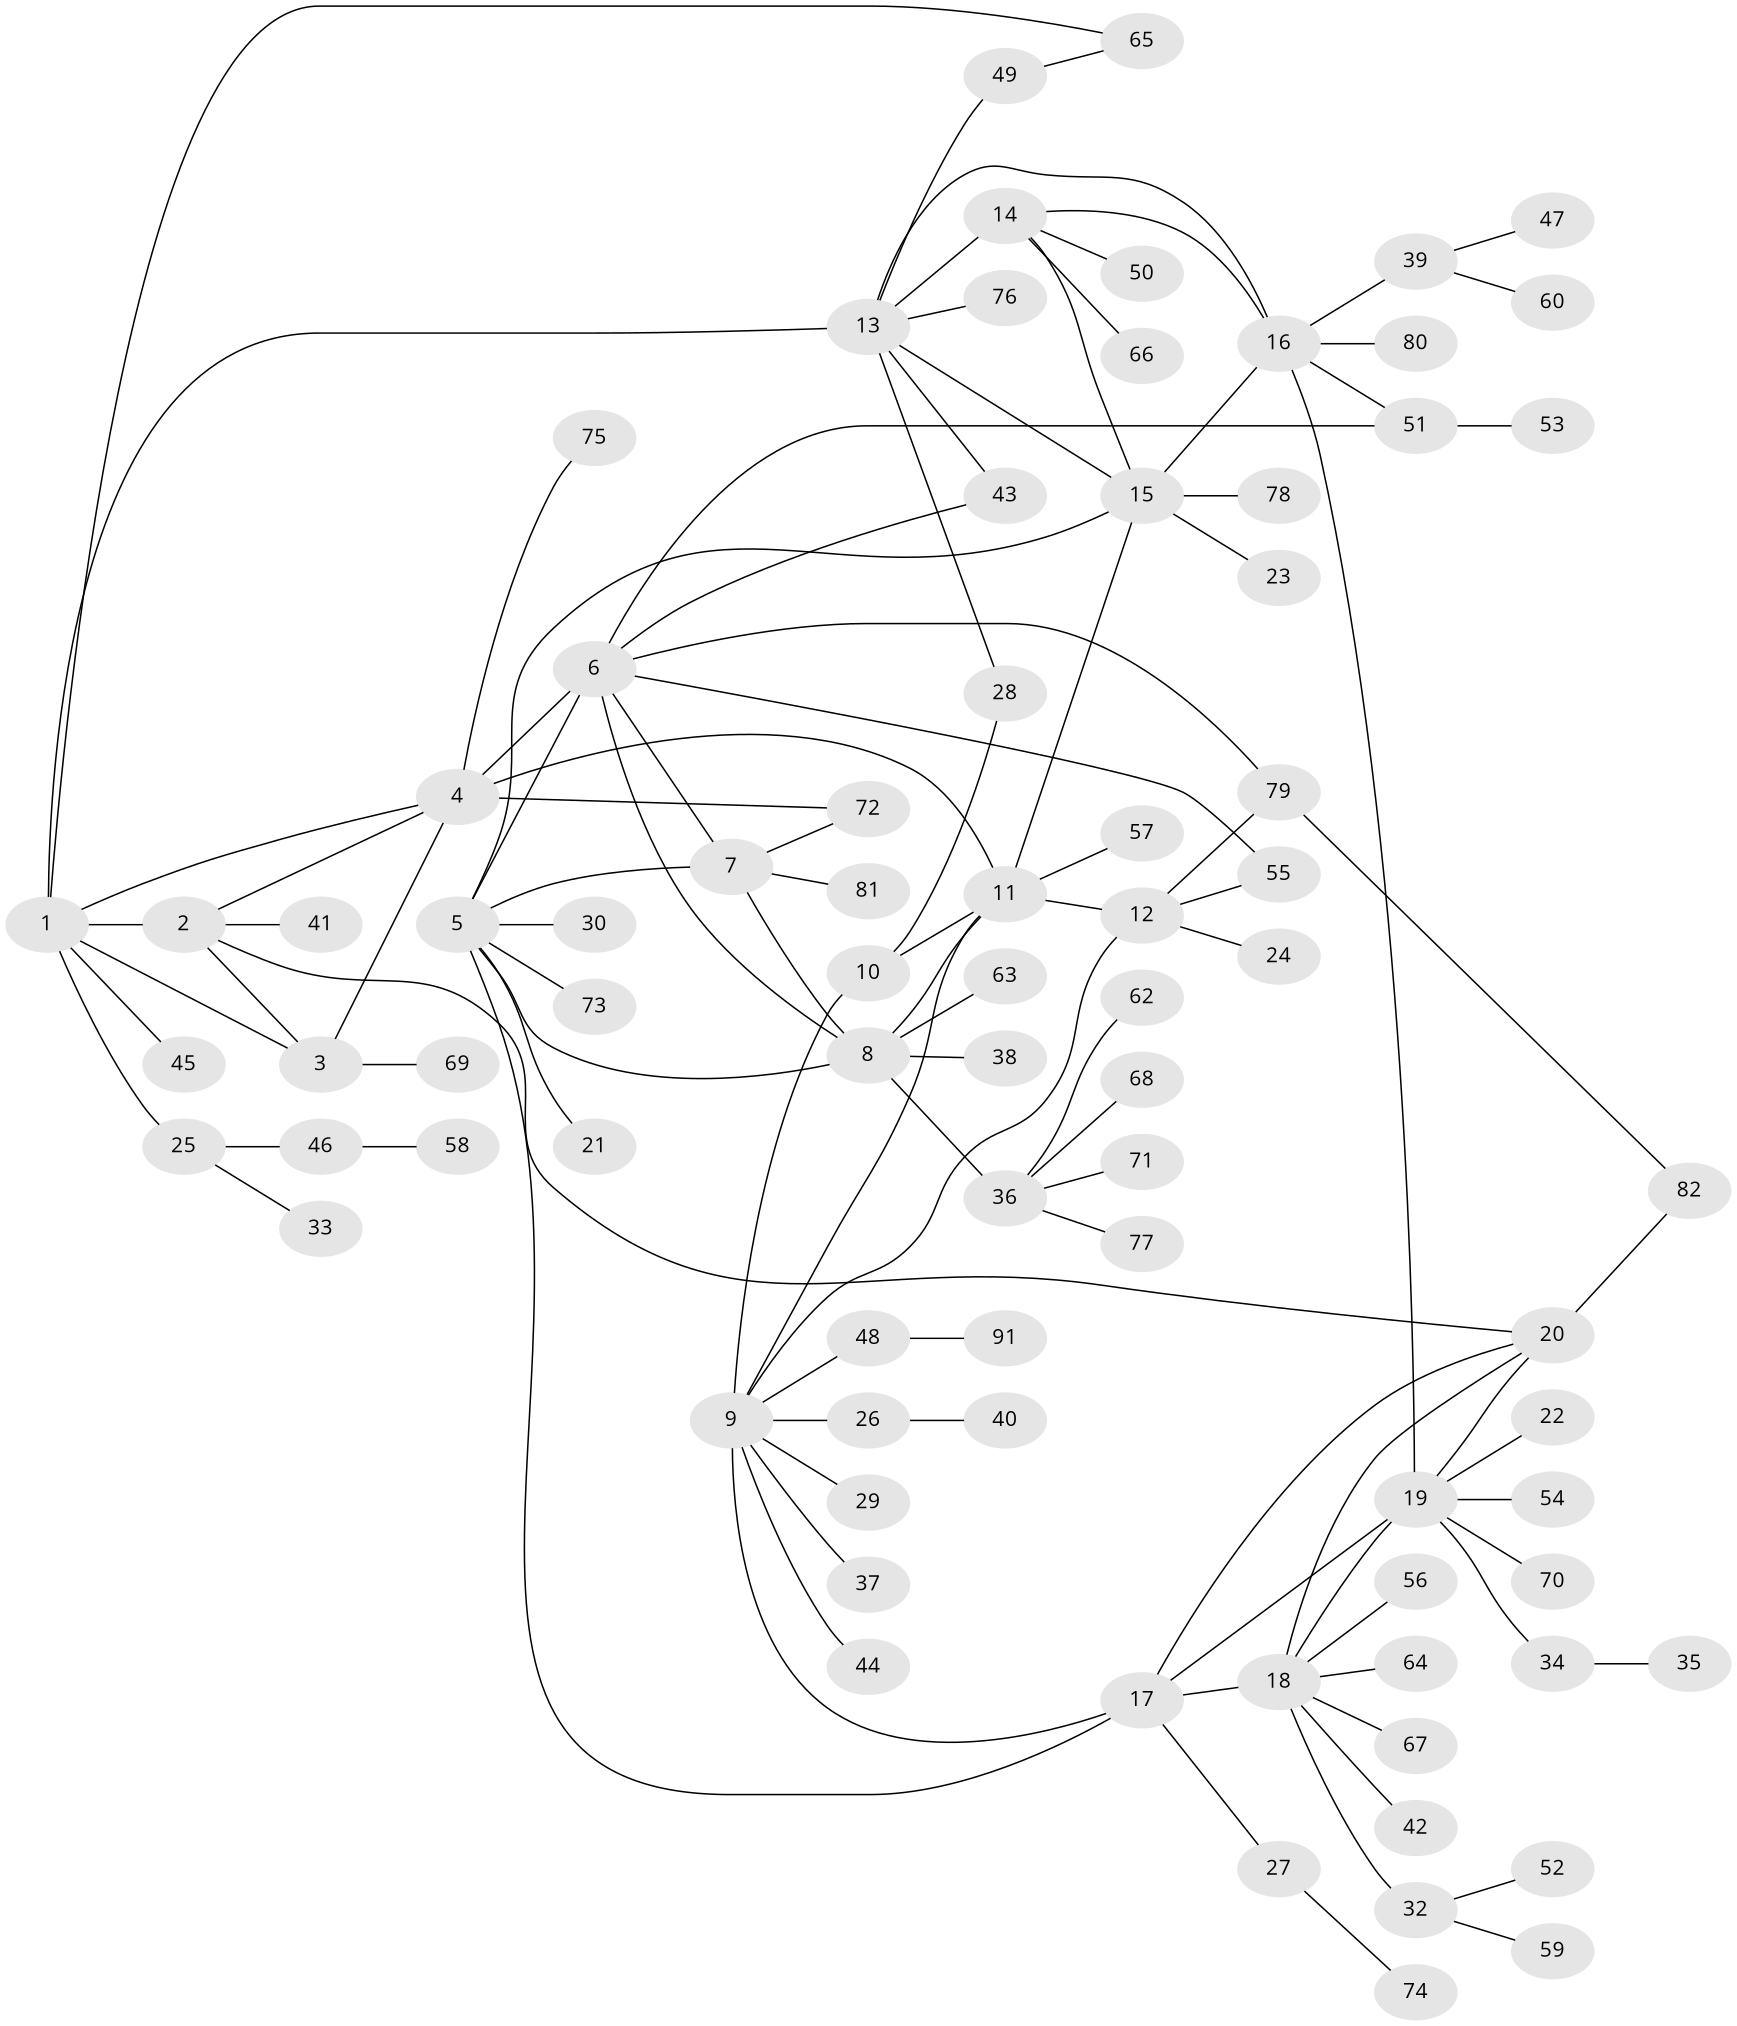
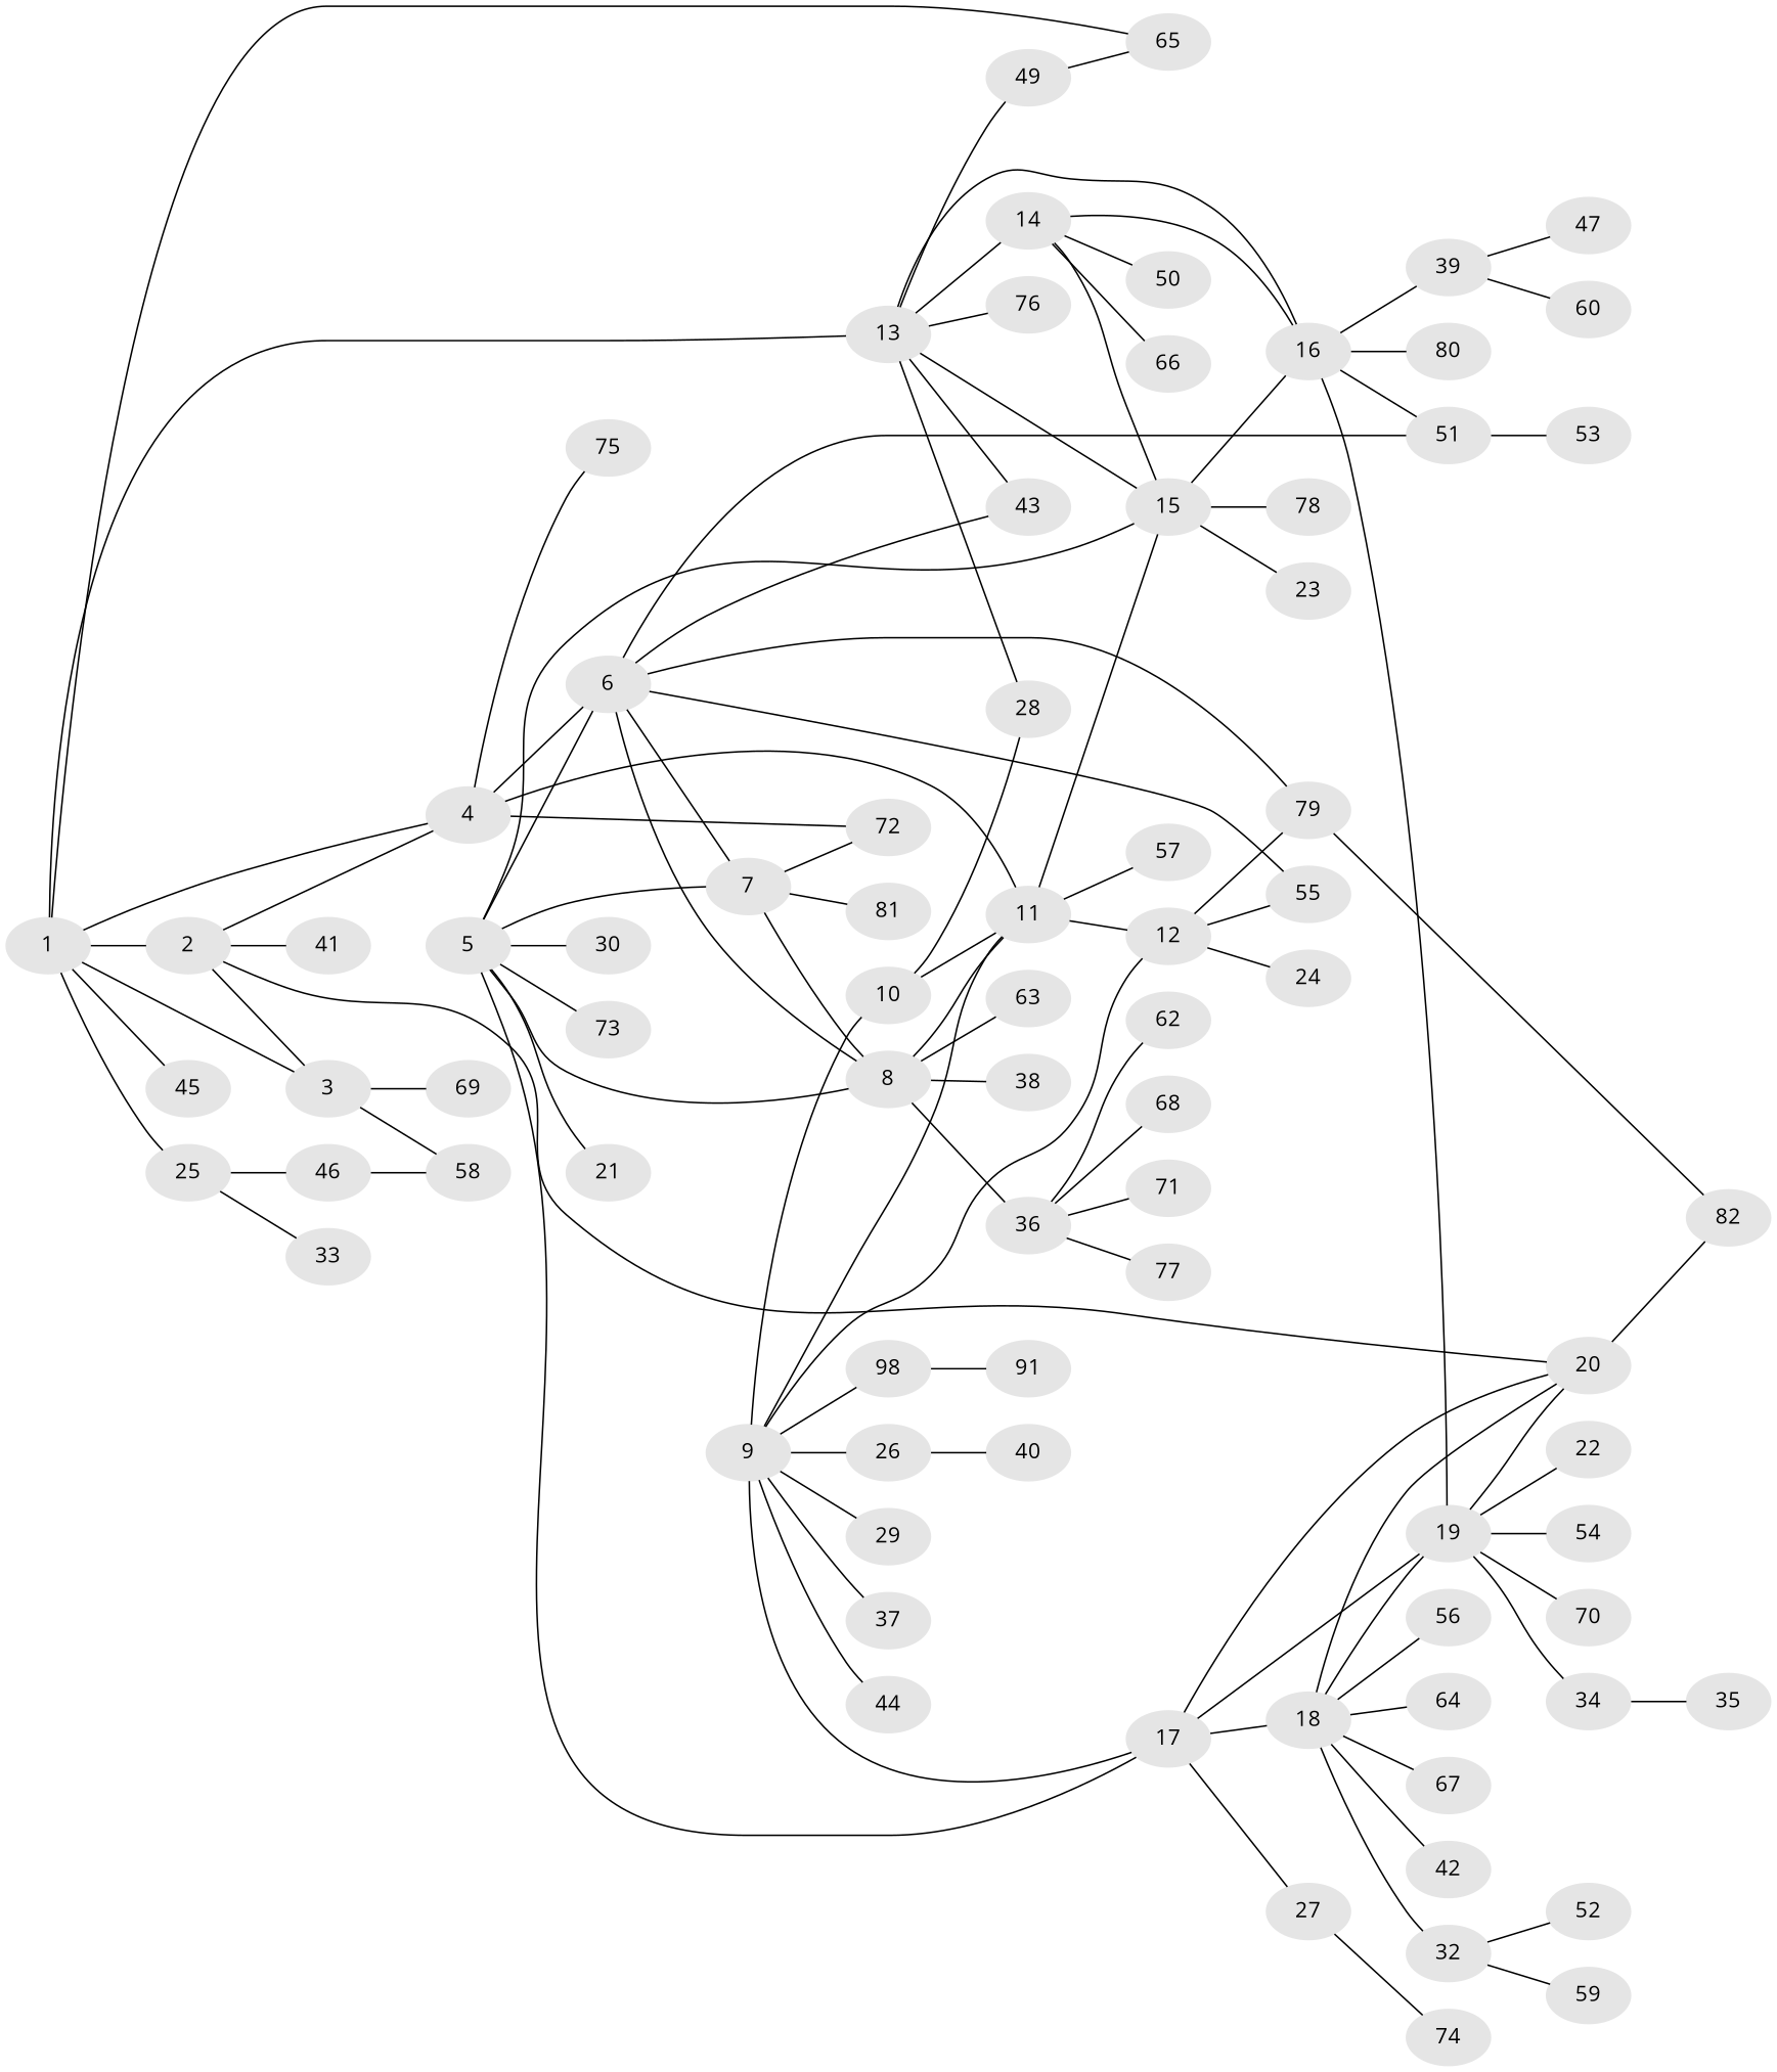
  graph {
    fontname="Open Sans"
    rankdir=LR
    node [color=gray90 fontname="Open Sans" style=filled]
    edge [fontname="Open Sans"]
    1
    2
    3
    4
    13
    25
    45
    65
    20
    41
    69
    6
    11
    72
    75
    15
    43
    28
    14
    16
    49
    76
    33
    46
    82
    7
    8
    51
    55
    79
    12
    57
    5
    17
    21
    30
    73
    81
    36
    38
    63
    23
    78
    19
    18
    27
    53
    62
    68
    71
    77
    9
    10
    26
    29
    37
    44
-   48
+   48 [label=98]
    24
    40
    n61 [label=91]
    50
    66
    39
    80
    22
    34
    54
    70
    47
    60
    32
    42
    56
    64
    67
    74
    52
    59
    35
    58
    1 -- 2
    1 -- 3
    1 -- 4
    1 -- 13
    1 -- 25
    1 -- 45
    1 -- 65
    2 -- 3
    2 -- 4
    2 -- 20
    2 -- 41
-   3 -- 4
+   3 -- 58
    3 -- 69
    4 -- 6
    4 -- 11
    4 -- 72
    4 -- 75
    13 -- 15
    13 -- 43
    13 -- 28
    13 -- 14
    13 -- 16
    13 -- 49
    13 -- 76
    25 -- 33
    25 -- 46
    20 -- 82
    6 -- 43
    6 -- 7
    6 -- 8
    6 -- 51
    6 -- 55
    6 -- 79
    11 -- 15
    11 -- 12
    11 -- 57
    15 -- 16
    15 -- 23
    15 -- 78
    14 -- 15
    14 -- 16
    14 -- 50
    14 -- 66
    16 -- 51
    16 -- 19
    16 -- 39
    16 -- 80
    49 -- 65
    46 -- 58
    7 -- 72
    7 -- 8
    7 -- 81
    8 -- 11
    8 -- 36
    8 -- 38
    8 -- 63
    51 -- 53
    79 -- 82
    12 -- 55
    12 -- 79
    12 -- 24
    5 -- 6
    5 -- 15
    5 -- 7
    5 -- 8
    5 -- 17
    5 -- 21
    5 -- 30
    5 -- 73
    17 -- 20
    17 -- 19
    17 -- 18
    17 -- 27
    36 -- 62
    36 -- 68
    36 -- 71
    36 -- 77
    19 -- 20
    19 -- 22
    19 -- 34
    19 -- 54
    19 -- 70
    18 -- 20
    18 -- 19
    18 -- 32
    18 -- 42
    18 -- 56
    18 -- 64
    18 -- 67
    27 -- 74
    9 -- 11
    9 -- 12
    9 -- 17
    9 -- 10
    9 -- 26
    9 -- 29
    9 -- 37
    9 -- 44
    9 -- 48
    10 -- 11
    10 -- 28
    26 -- 40
    48 -- n61
    39 -- 47
    39 -- 60
    34 -- 35
    32 -- 52
    32 -- 59
  }
